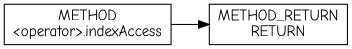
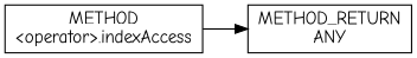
  digraph {
    rankdir=LR
    fontname="Comic Neue"
    node [shape=rect fontname="Comic Neue"]
    n1 [label=<METHOD<BR/>&lt;operator&gt;.indexAccess>]
-   n2 [label=<METHOD_RETURN<BR/>RETURN>]
+   n2 [label=<METHOD_RETURN<BR/>ANY>]
    n1 -> n2 [fontname="Comic Neue"]
  }
